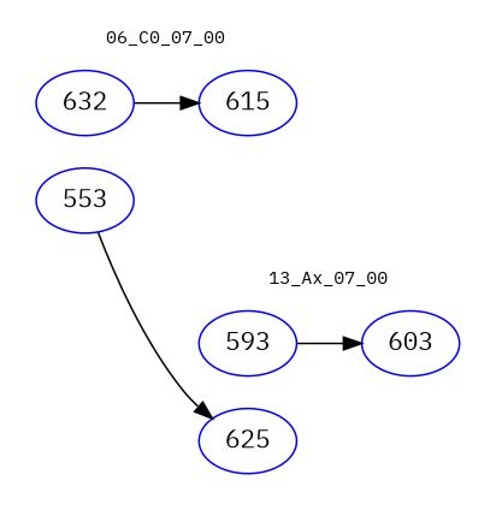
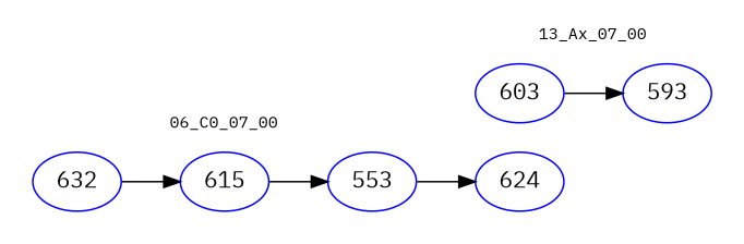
  digraph {
    fontname="IBM Plex Mono"
    rankdir=LR
    node [color=blue fontname="IBM Plex Mono"]
    edge [color=black fontname="IBM Plex Mono"]
    n1 [label=603]
    n2 [label=593]
-   n3 [label=625]
+   n3 [label=624]
    n4 [label=615]
    n5 [label=553]
    n6 [label=632]
    subgraph cluster_1 {
      color=white
      fontsize=10
      label="13_Ax_07_00"
      n1
      n2
      n3
    }
    subgraph cluster_2 {
      color=white
      fontsize=10
      label="06_C0_07_00"
      n4
      n5
      n6
    }
-   n2 -> n1
+   n1 -> n2
+   n4 -> n5
    n5 -> n3
    n6 -> n4
  }
